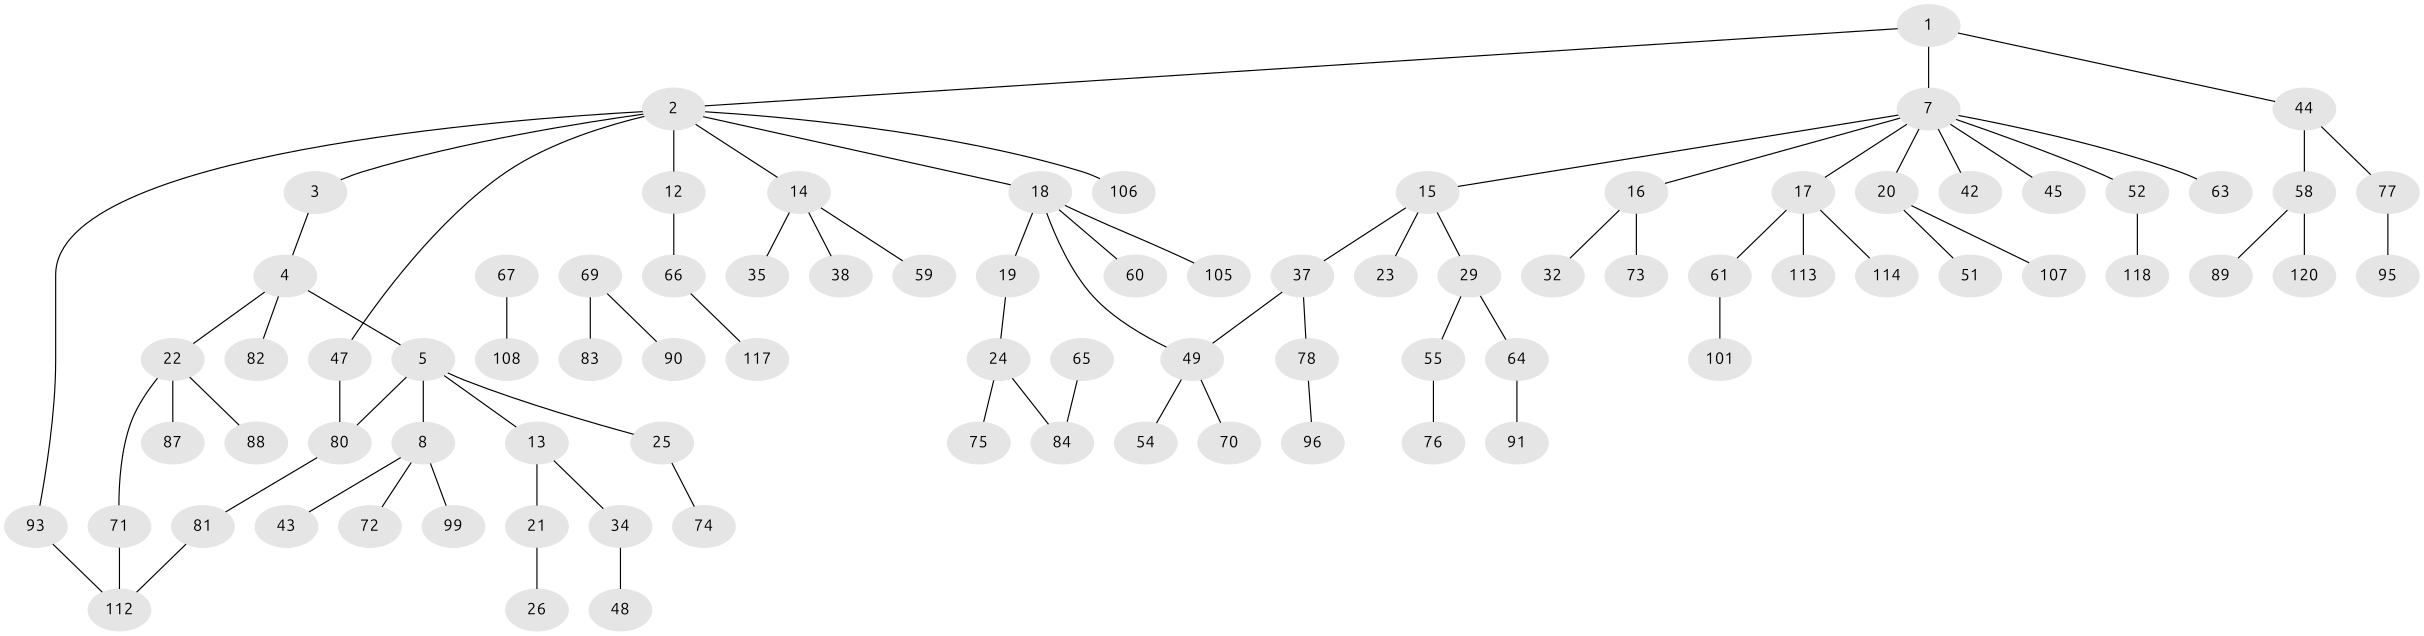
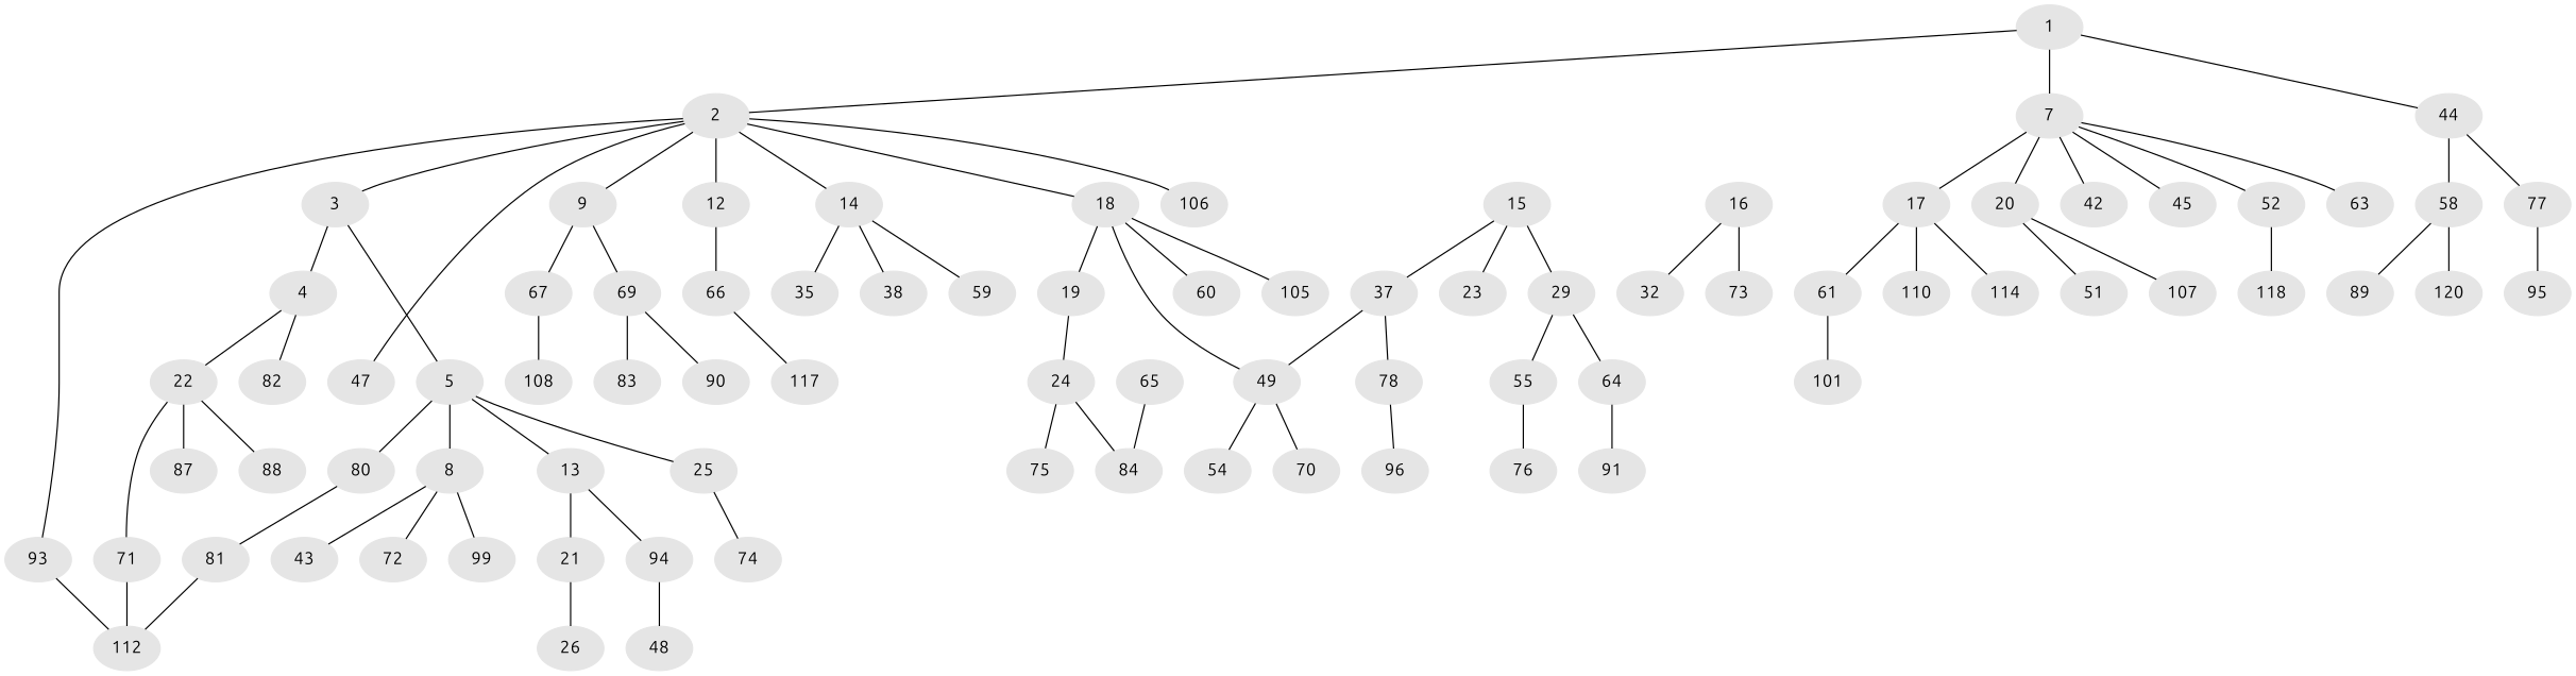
  graph {
    fontname=Ubuntu
    node [color=gray90 fontname=Ubuntu style=filled]
    edge [fontname=Ubuntu]
    1
    2
    7 [super="+92+10+11"]
    44
    3
+   9 [super="+86"]
    12
    14 [super="+31"]
    18 [super="+56"]
    47
    93 [super="+119"]
    106
    15 [super="+28"]
    16
    17
    20 [super="+46"]
    42
    45
    52
    63
    58
    77
    4
    67
    69
    66
    35
    38
    59
    19
    49
    60
    105
    80 [super="+85"]
    112 [super="+116"]
    5 [super="+6"]
    22 [super="+41+33+36"]
    82 [super="+102"]
    8 [super="+40+30"]
    13 [super="+62+68+27"]
    25
    71
    87
    88
    43 [super="+97+121+103"]
    72
    99
    21
-   34 [super="+53"]
+   34 [super="+53" label=94]
    74
    81
    23
    29
    37 [super="+39"]
    32
    73
    61
-   110 [label=113]
+   110
    114
    51
    107 [super="+111"]
    118
    108
    83 [super="+109+98"]
    90
    117
    26
    48
    55
    64
    78
    101
    24 [super="+57"]
    54
    70 [super="+79"]
    75
    84
    65
    76
    91
    96
    89
    120
    95
    1 -- 2
    1 -- 7
    1 -- 44
    2 -- 3
+   2 -- 9
    2 -- 12
    2 -- 14
    2 -- 18
    2 -- 47
    2 -- 93
    2 -- 106
-   7 -- 15
-   7 -- 16
    7 -- 17
    7 -- 20
    7 -- 42
    7 -- 45
    7 -- 52
    7 -- 63
    44 -- 58
    44 -- 77
    3 -- 4
+   9 -- 67 [weight=2]
+   9 -- 69
    12 -- 66
    14 -- 35
    14 -- 38
    14 -- 59
    18 -- 19
    18 -- 49
    18 -- 60
    18 -- 105
-   47 -- 80
    93 -- 112
    15 -- 23
    15 -- 29
    15 -- 37
    16 -- 32
    16 -- 73
    17 -- 61
    17 -- 110
    17 -- 114
    20 -- 51
    20 -- 107
    52 -- 118
    58 -- 89
    58 -- 120
    77 -- 95
-   4 -- 5
+   3 -- 5
    4 -- 22
    4 -- 82
    67 -- 108
    69 -- 83
    69 -- 90
    66 -- 117
    19 -- 24
    49 -- 54
    49 -- 70
    80 -- 81
    5 -- 80
    5 -- 8
    5 -- 13
    5 -- 25
    22 -- 71
    22 -- 87
    22 -- 88
    8 -- 43
    8 -- 72
    8 -- 99
    13 -- 21
    13 -- 34
    25 -- 74
    71 -- 112
    21 -- 26
    34 -- 48
    81 -- 112
    29 -- 55
    29 -- 64
    37 -- 49
    37 -- 78
    61 -- 101
    55 -- 76
    64 -- 91
    78 -- 96
    24 -- 75
    24 -- 84
    65 -- 84
  }
